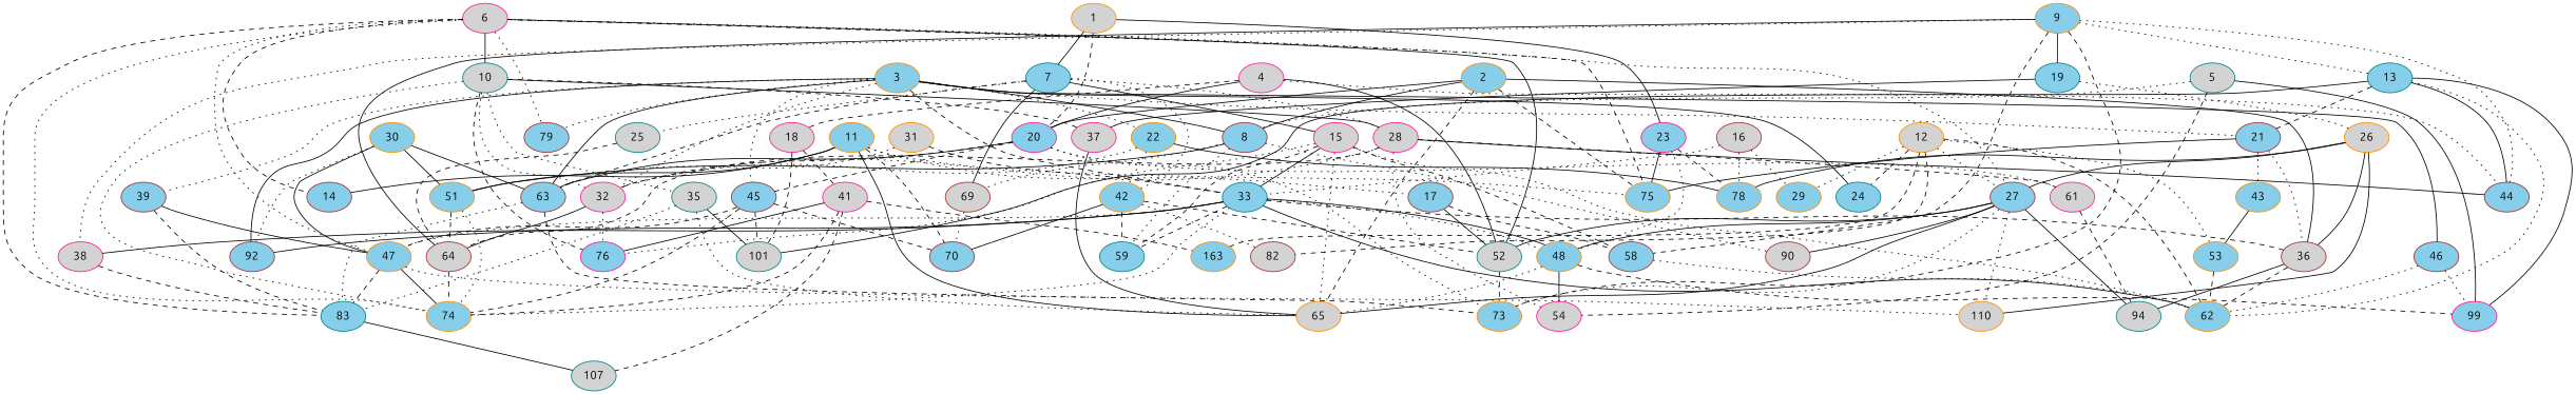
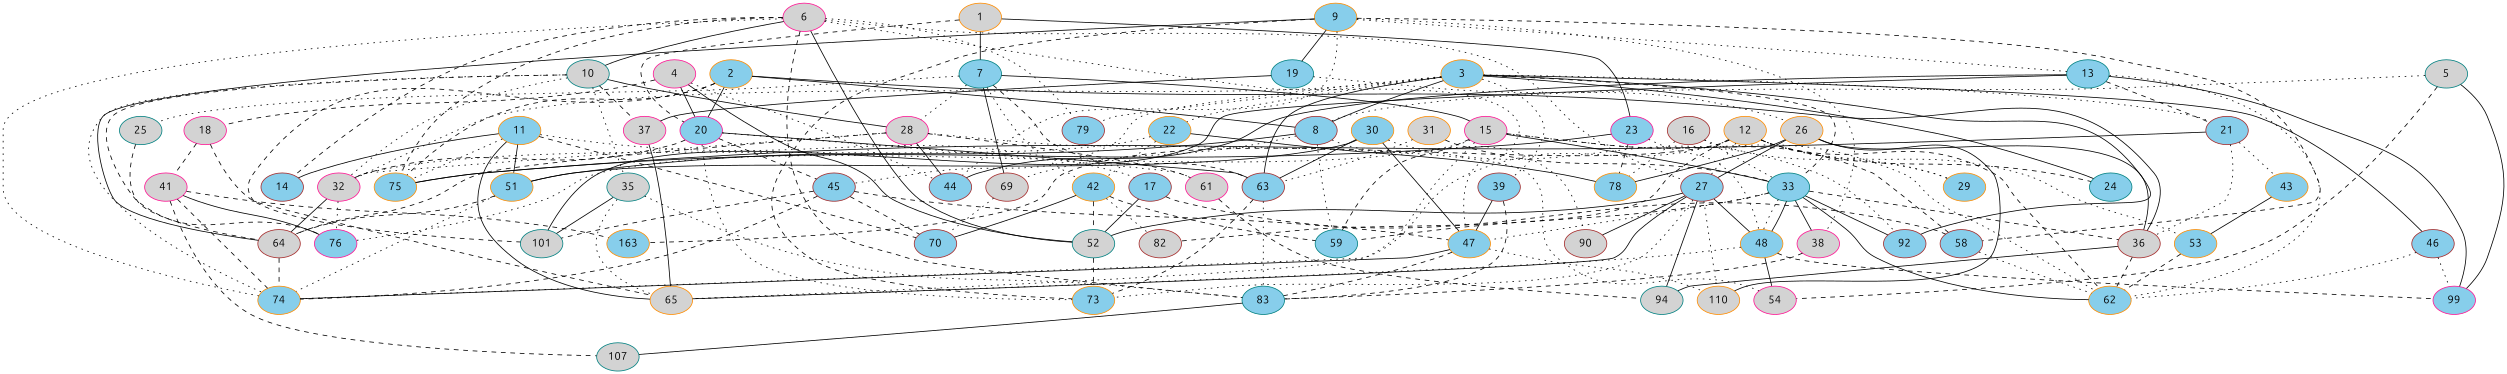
  graph {
    fontname=Ubuntu
    node [color=darkorange fillcolor=skyblue fontname=Ubuntu style=filled]
    edge [fontname=Ubuntu style=dotted]
    7 [color=teal super="+66"]
    63 [color=brown]
    15 [color=deeppink fillcolor=lightgrey super="+108"]
    25 [color=teal fillcolor=lightgrey]
    28 [color=deeppink fillcolor=lightgrey super="+105"]
    42 [super="+71"]
    69 [color=brown fillcolor=lightgrey]
    1 [fillcolor=lightgrey]
    20 [color=deeppink super="+56"]
    23 [color=deeppink]
    32 [color=deeppink fillcolor=lightgrey super="+84"]
    45 [color=brown super="+72"]
    73 [super="+96"]
    61 [color=deeppink fillcolor=lightgrey]
    75 [super="+104"]
    78
    48 [super="+109"]
    8 [color=brown super="+98"]
    51
    59 [color=teal]
    90 [color=brown fillcolor=lightgrey]
    2
    36 [color=brown fillcolor=lightgrey super="+93"]
    65 [fillcolor=lightgrey super="+67"]
    62 [super="+95"]
    94 [color=teal fillcolor=lightgrey]
    3 [super="+89"]
    21 [color=brown]
    22 [super="+80"]
    24 [color=teal]
    33 [color=teal super="+106"]
    39 [color=brown]
    46 [color=brown]
    79 [color=brown]
    92 [color=brown]
    43
    64 [color=brown fillcolor=lightgrey super="+85"]
    76 [color=deeppink super="+97"]
    47 [super="+50"]
    38 [color=deeppink fillcolor=lightgrey]
    83 [color=teal super="+112"]
    74 [super="+102"]
    70 [color=brown]
    101 [color=teal fillcolor=lightgrey]
    99 [color=deeppink]
    4 [color=deeppink fillcolor=lightgrey]
    18 [color=deeppink fillcolor=lightgrey]
    44 [color=brown super="+77"]
    52 [color=teal fillcolor=lightgrey super="+87"]
    41 [color=deeppink fillcolor=lightgrey super="+55"]
    5 [color=teal fillcolor=lightgrey]
    54 [color=deeppink fillcolor=lightgrey]
    6 [color=deeppink fillcolor=lightgrey super="+86"]
    10 [color=teal fillcolor=lightgrey super="+91"]
    14 [color=brown]
    27 [color=brown super="+113"]
    35 [color=teal fillcolor=lightgrey super="+111"]
    37 [color=deeppink fillcolor=lightgrey]
    110 [fillcolor=lightgrey]
    107 [color=teal fillcolor=lightgrey]
    58 [color=brown]
    82 [color=brown fillcolor=lightgrey]
    9 [super="+60"]
    13 [color=teal super="+40"]
    19 [color=teal super="+68"]
    26 [fillcolor=lightgrey super="+49"]
    11 [super="+81"]
    17 [color=brown super="+57"]
    12 [fillcolor=lightgrey super="+34"]
    29
    53
    n72 [label=163]
    16 [color=brown fillcolor=lightgrey]
    30 [super="+88"]
    31 [fillcolor=lightgrey]
    7 -- 63 [style=dashed]
    7 -- 15 [style=solid]
    7 -- 25
    7 -- 28
    7 -- 42
    7 -- 69 [style=solid]
    63 -- 73 [style=dashed]
    63 -- 83
    15 -- 59 [style=dashed]
    15 -- 65
    15 -- 62
    15 -- 33 [style=solid]
    15 -- 76
    15 -- 58 [style=dashed]
    25 -- 64 [style=dashed]
    28 -- 32
    28 -- 61 [style=dashed]
    28 -- 64 [style=dashed]
    28 -- 44 [style=solid]
    28 -- 54
    42 -- 59 [style=dashed]
    42 -- 70 [style=solid]
    42 -- 52 [style=dashed]
    42 -- 82
    69 -- 70
    1 -- 7 [style=solid]
    1 -- 20 [style=dashed]
    1 -- 23 [style=solid]
    20 -- 63 [style=solid]
    20 -- 32 [style=dashed]
    20 -- 45 [style=dashed]
    20 -- 73
    20 -- 61
    23 -- 75 [style=solid]
    23 -- 78 [style=dashed]
    23 -- 48
    32 -- 64 [style=solid]
    32 -- 76 [weight=3]
    45 -- 47 [style=dashed]
    45 -- 74 [style=dashed]
    45 -- 70 [style=dashed]
    45 -- 101 [style=dashed]
    61 -- 94 [style=dashed]
    48 -- 65
    48 -- 99 [style=dashed]
    48 -- 54 [style=solid]
    8 -- 69
    8 -- 51 [style=solid]
    8 -- 59
    8 -- 90
    51 -- 64 [style=dashed]
    51 -- 74
    2 -- 20 [style=solid]
    2 -- 75 [style=dashed]
    2 -- 8 [style=solid]
    2 -- 36 [style=solid weight=2]
    2 -- 65 [style=dashed]
    36 -- 62 [style=dashed]
    36 -- 94 [style=solid]
    3 -- 63 [style=solid]
    3 -- 32
    3 -- 45
    3 -- 8 [style=solid]
    3 -- 21
    3 -- 22
    3 -- 24 [style=solid]
    3 -- 33 [style=dashed]
    3 -- 39
    3 -- 46 [style=solid]
    3 -- 79
    3 -- 92 [style=solid]
    21 -- 75 [style=solid]
    21 -- 36
    21 -- 43
    22 -- 42
    22 -- 32
    22 -- 78 [style=solid]
    33 -- 48 [weight=2]
    33 -- 48 [style=solid]
    33 -- 59 [style=dashed]
    33 -- 36 [style=dashed]
    33 -- 62 [style=solid]
    33 -- 92 [style=solid]
    33 -- 47
    33 -- 38 [style=solid]
    39 -- 47 [style=solid]
    39 -- 83 [style=dashed]
    46 -- 62
    46 -- 99
    43 -- 53 [style=solid]
    64 -- 74 [style=dashed weight=2]
    47 -- 83 [style=dashed]
    47 -- 74 [style=solid]
    47 -- 110
    38 -- 83 [style=dashed]
    83 -- 107 [style=solid]
    4 -- 20 [style=solid]
    4 -- 18 [style=dashed]
    4 -- 44
    4 -- 52 [style=solid]
    18 -- 101 [style=dashed]
    18 -- 41 [style=dashed]
    52 -- 73 [style=dashed]
    41 -- 76 [style=solid]
    41 -- 74 [style=dashed]
    41 -- 107 [style=dashed]
    41 -- n72 [style=dashed]
    5 -- 8
    5 -- 99 [style=solid]
    5 -- 54 [style=dashed]
    6 -- 75 [style=dashed]
    6 -- 79
    6 -- 47
    6 -- 83 [style=dashed]
    6 -- 74
    6 -- 52 [style=solid]
    6 -- 10 [style=solid]
    6 -- 14 [style=dashed]
    6 -- 27
    10 -- 28 [style=solid]
    10 -- 32
    10 -- 76 [style=dashed]
    10 -- 74
    10 -- 35
    10 -- 37 [style=dashed]
    27 -- 73
    27 -- 48 [style=solid]
    27 -- 90 [style=solid]
    27 -- 65 [style=solid]
    27 -- 94 [style=solid]
    27 -- 52 [style=solid]
    27 -- 110
    35 -- 65
    35 -- 83
    35 -- 101 [style=solid]
    37 -- 65 [style=solid]
    58 -- 62
    9 -- 73 [style=dashed]
    9 -- 64 [style=solid]
    9 -- 38
    9 -- 44
    9 -- 58 [style=dashed]
    9 -- 13
    9 -- 19 [style=solid]
    13 -- 62
    13 -- 21 [style=dashed]
    13 -- 101 [style=solid]
    13 -- 99 [style=solid]
    13 -- 44 [style=solid]
    19 -- 37 [style=solid]
    19 -- 26
    26 -- 78 [style=solid]
    26 -- 36 [style=solid]
    26 -- 27 [style=solid]
    26 -- 110 [style=solid]
    11 -- 75
    11 -- 51 [style=solid]
    11 -- 65 [style=solid]
    11 -- 70 [style=dashed]
    11 -- 14 [style=solid]
    11 -- 17
    17 -- 52 [style=solid]
    17 -- 58 [style=dashed]
    12 -- 62 [style=dashed]
    12 -- 24 [style=dashed]
-   33 -- 74
+   12 -- 74
    12 -- 27
    12 -- 82 [style=dashed]
    12 -- 29
    12 -- 53
    12 -- n72 [style=dashed]
    53 -- 62 [style=dashed]
    16 -- 78
    16 -- 33
    16 -- 29
    30 -- 63 [style=solid]
    30 -- 51 [style=solid]
    30 -- 92
    30 -- 47 [style=solid]
    31 -- 63
    31 -- 33 [style=dashed]
  }
